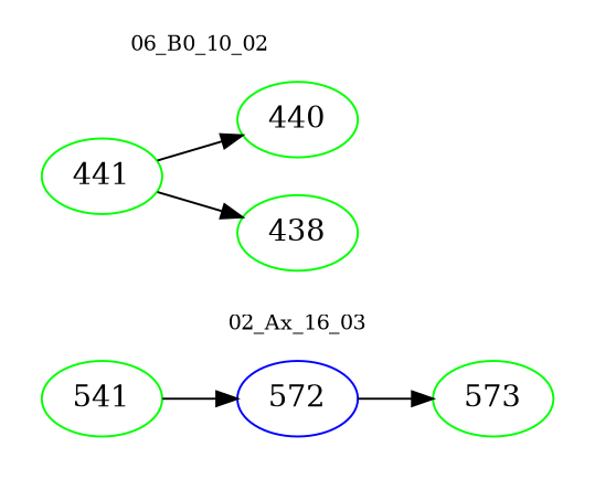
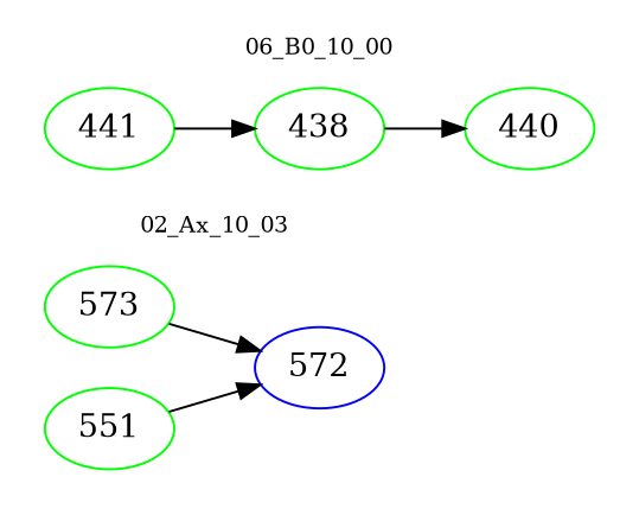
  digraph {
    rankdir=LR
    node [color=green]
    edge [color=black]
    n1 [label=573]
    n2 [color=blue label=572]
-   n3 [label=541]
+   n3 [label=551]
    n4 [label=441]
    n5 [label=438]
    n6 [label=440]
    subgraph cluster_1 {
      color=white
      fontsize=10
-     label="02_Ax_16_03"
+     label="02_Ax_10_03"
      n1
      n2
      n3
    }
    subgraph cluster_2 {
      color=white
      fontsize=10
-     label="06_B0_10_02"
+     label="06_B0_10_00"
      n4
      n5
      n6
    }
-   n2 -> n1
+   n1 -> n2
    n3 -> n2
    n4 -> n5
-   n4 -> n6
+   n5 -> n6
  }
